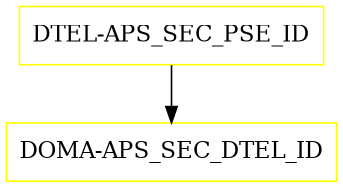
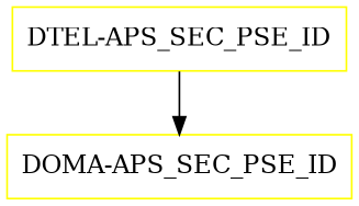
  digraph {
    node [color=yellow shape=box]
    "DTEL-APS_SEC_PSE_ID"
-   "DOMA-APS_SEC_PSE_ID" [label="DOMA-APS_SEC_DTEL_ID"]
+   "DOMA-APS_SEC_PSE_ID"
    "DTEL-APS_SEC_PSE_ID" -> "DOMA-APS_SEC_PSE_ID"
  }
